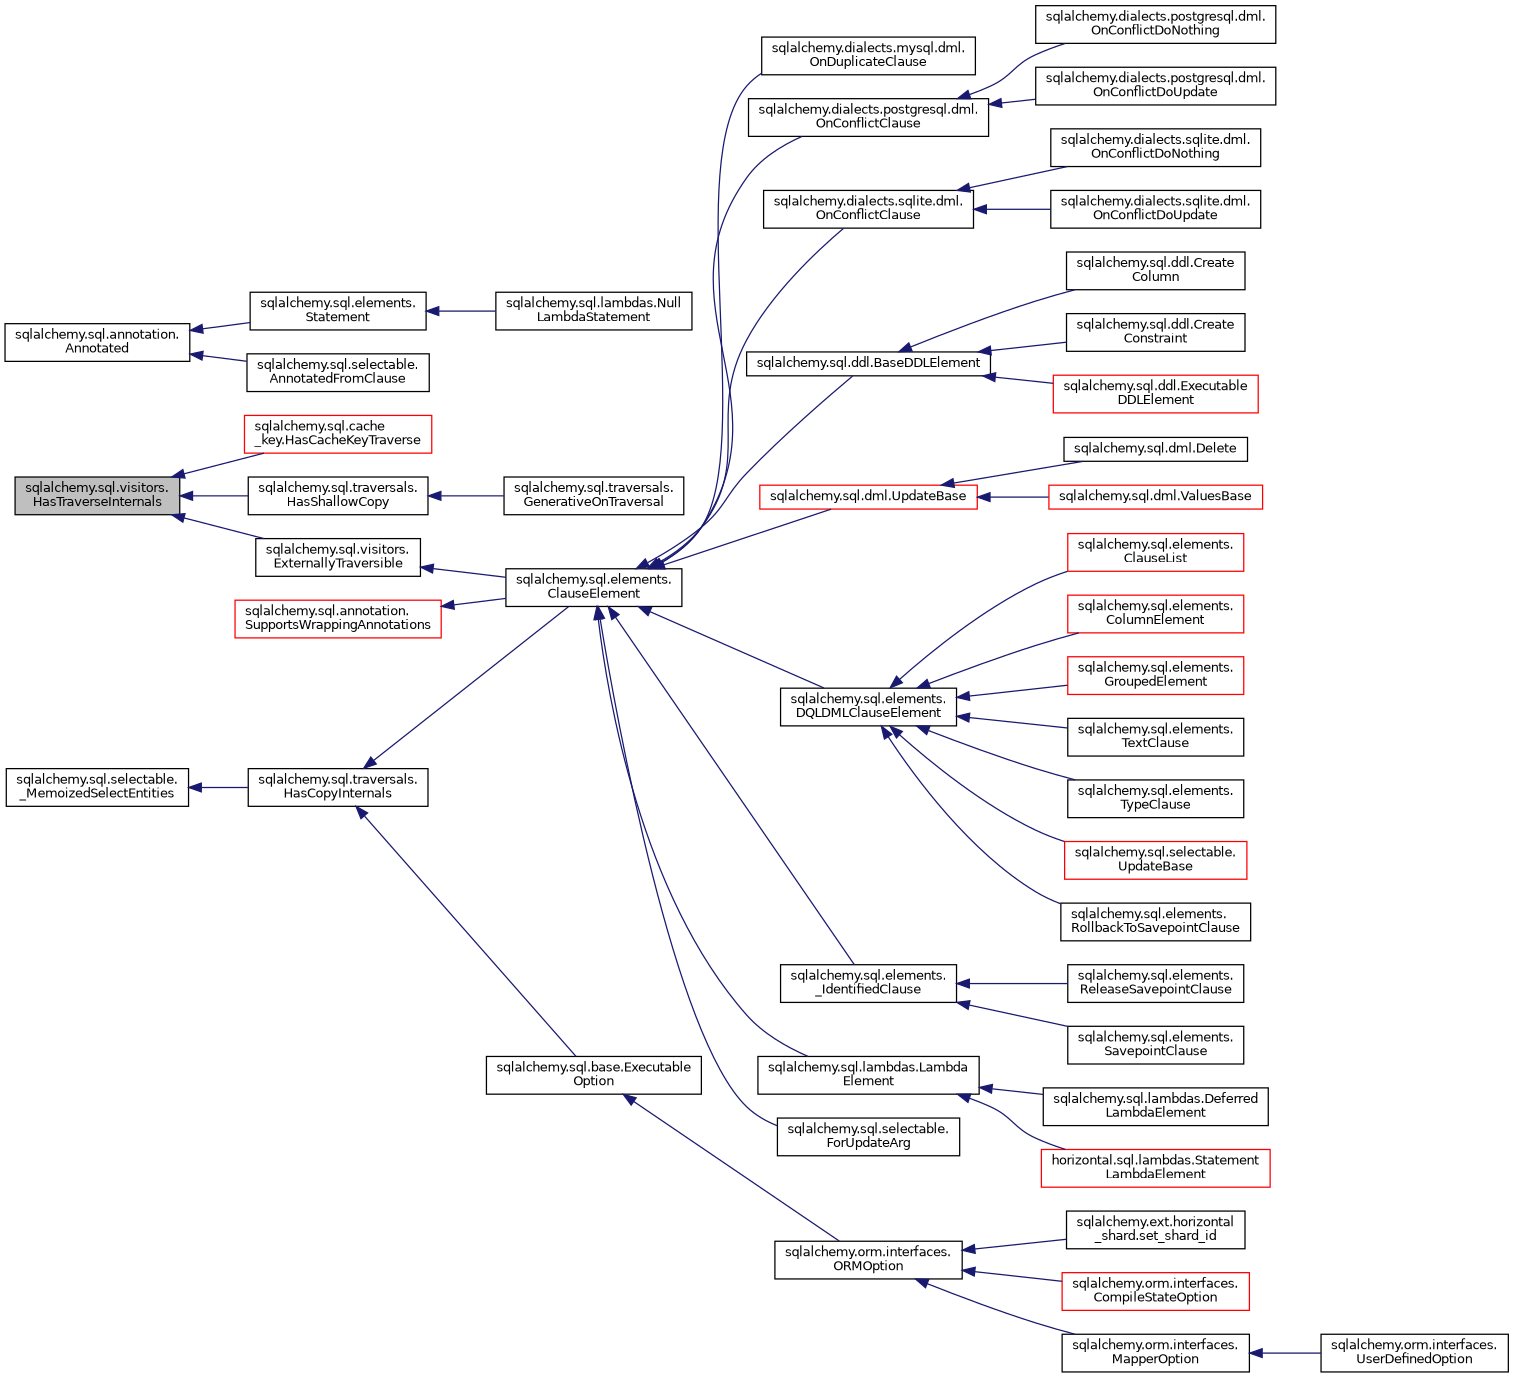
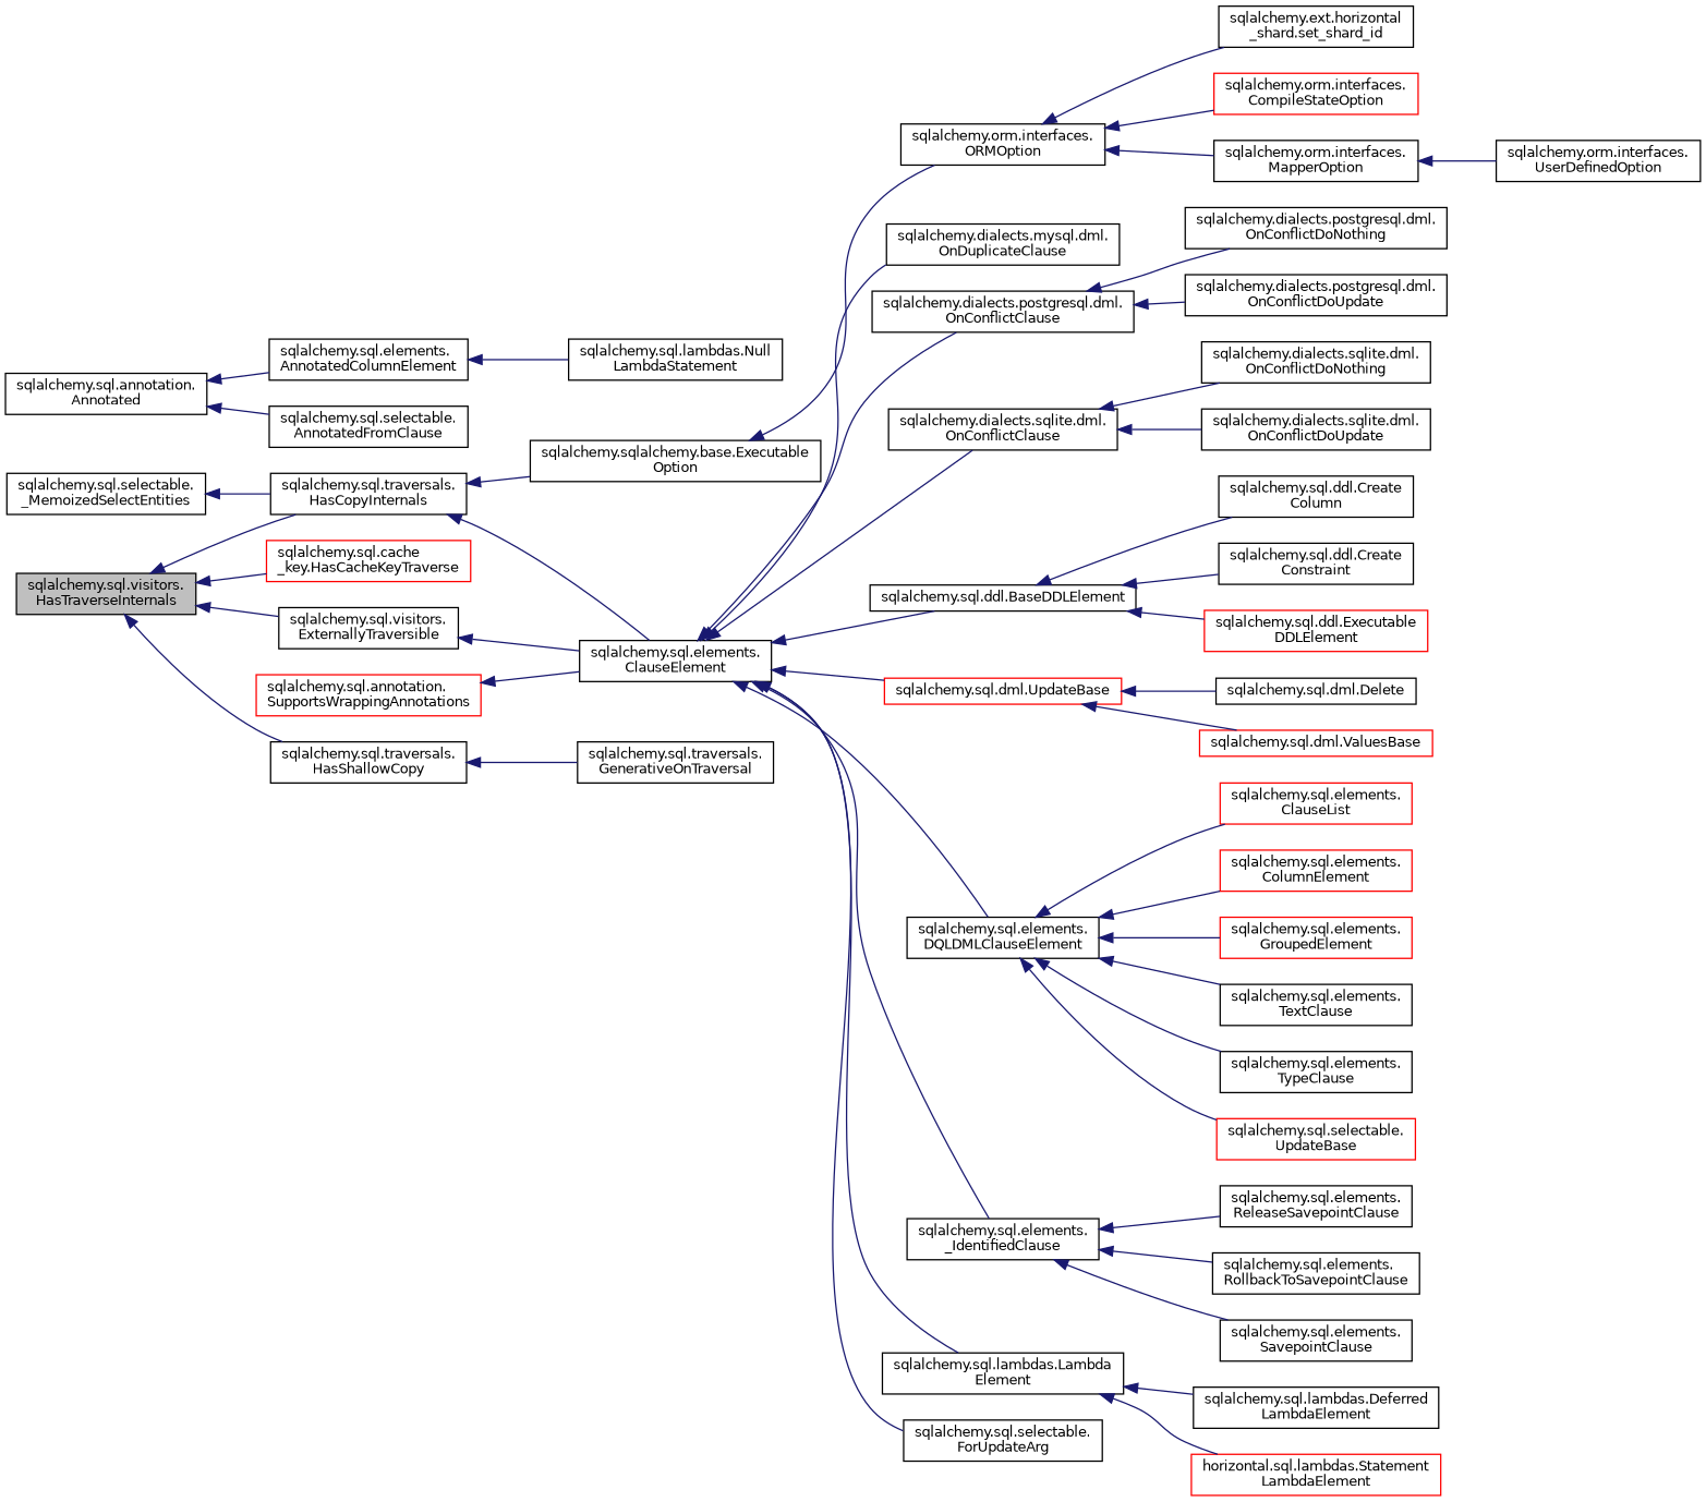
  digraph {
    rankdir=LR
    node [color=black fillcolor=white fontname=Helvetica fontsize=10 shape=record style=filled]
    edge [color=midnightblue dir=back fontname=Helvetica fontsize=10 labelfontname=Helvetica labelfontsize=10 style=solid]
    n1 [fillcolor=grey75 fontcolor=black height=0.2 label="sqlalchemy.sql.visitors.\lHasTraverseInternals" width=0.4]
    n2 [color=red height=0.2 label="sqlalchemy.sql.cache\l_key.HasCacheKeyTraverse" width=0.4]
    n3 [height=0.2 label="sqlalchemy.sql.traversals.\lHasCopyInternals" width=0.4]
    n4 [height=0.2 label="sqlalchemy.sql.traversals.\lHasShallowCopy" width=0.4]
    n5 [height=0.2 label="sqlalchemy.sql.visitors.\lExternallyTraversible" width=0.4]
-   n6 [height=0.2 label="sqlalchemy.sql.base.Executable\lOption" width=0.4]
+   n6 [height=0.2 label="sqlalchemy.sqlalchemy.base.Executable\lOption" width=0.4]
    n7 [height=0.2 label="sqlalchemy.sql.elements.\lClauseElement" width=0.4]
    n8 [height=0.2 label="sqlalchemy.sql.traversals.\lGenerativeOnTraversal" width=0.4]
    n9 [height=0.2 label="sqlalchemy.orm.interfaces.\lORMOption" width=0.4]
    n10 [height=0.2 label="sqlalchemy.dialects.mysql.dml.\lOnDuplicateClause" width=0.4]
    n11 [height=0.2 label="sqlalchemy.dialects.postgresql.dml.\lOnConflictClause" width=0.4]
    n12 [height=0.2 label="sqlalchemy.dialects.sqlite.dml.\lOnConflictClause" width=0.4]
    n13 [height=0.2 label="sqlalchemy.sql.ddl.BaseDDLElement" width=0.4]
    n14 [color=red height=0.2 label="sqlalchemy.sql.dml.UpdateBase" width=0.4]
    n15 [height=0.2 label="sqlalchemy.sql.elements.\lDQLDMLClauseElement" width=0.4]
    n16 [height=0.2 label="sqlalchemy.sql.elements.\l_IdentifiedClause" width=0.4]
    n17 [height=0.2 label="sqlalchemy.sql.lambdas.Lambda\lElement" width=0.4]
    n18 [height=0.2 label="sqlalchemy.sql.selectable.\lForUpdateArg" width=0.4]
    n19 [height=0.2 label="sqlalchemy.sql.selectable.\l_MemoizedSelectEntities" width=0.4]
    n20 [height=0.2 label="sqlalchemy.ext.horizontal\l_shard.set_shard_id" width=0.4]
    n21 [color=red height=0.2 label="sqlalchemy.orm.interfaces.\lCompileStateOption" width=0.4]
    n22 [height=0.2 label="sqlalchemy.orm.interfaces.\lMapperOption" width=0.4]
    n23 [height=0.2 label="sqlalchemy.orm.interfaces.\lUserDefinedOption" width=0.4]
    n24 [height=0.2 label="sqlalchemy.dialects.postgresql.dml.\lOnConflictDoNothing" width=0.4]
    n25 [height=0.2 label="sqlalchemy.dialects.postgresql.dml.\lOnConflictDoUpdate" width=0.4]
    n26 [height=0.2 label="sqlalchemy.dialects.sqlite.dml.\lOnConflictDoNothing" width=0.4]
    n27 [height=0.2 label="sqlalchemy.dialects.sqlite.dml.\lOnConflictDoUpdate" width=0.4]
    n28 [height=0.2 label="sqlalchemy.sql.ddl.Create\lColumn" width=0.4]
    n29 [height=0.2 label="sqlalchemy.sql.ddl.Create\lConstraint" width=0.4]
    n30 [color=red height=0.2 label="sqlalchemy.sql.ddl.Executable\lDDLElement" width=0.4]
    n31 [height=0.2 label="sqlalchemy.sql.dml.Delete" width=0.4]
    n32 [color=red height=0.2 label="sqlalchemy.sql.dml.ValuesBase" width=0.4]
    n33 [color=red height=0.2 label="sqlalchemy.sql.elements.\lClauseList" width=0.4]
    n34 [color=red height=0.2 label="sqlalchemy.sql.elements.\lColumnElement" width=0.4]
    n35 [color=red height=0.2 label="sqlalchemy.sql.elements.\lGroupedElement" width=0.4]
    n36 [height=0.2 label="sqlalchemy.sql.elements.\lTextClause" width=0.4]
    n37 [height=0.2 label="sqlalchemy.sql.elements.\lTypeClause" width=0.4]
    n38 [color=red height=0.2 label="sqlalchemy.sql.selectable.\lUpdateBase" width=0.4]
    n39 [height=0.2 label="sqlalchemy.sql.elements.\lReleaseSavepointClause" width=0.4]
    n40 [height=0.2 label="sqlalchemy.sql.elements.\lRollbackToSavepointClause" width=0.4]
    n41 [height=0.2 label="sqlalchemy.sql.elements.\lSavepointClause" width=0.4]
    n42 [height=0.2 label="sqlalchemy.sql.lambdas.Deferred\lLambdaElement" width=0.4]
    n43 [color=red height=0.2 label="horizontal.sql.lambdas.Statement\lLambdaElement" width=0.4]
    n44 [height=0.2 label="sqlalchemy.sql.lambdas.Null\lLambdaStatement" width=0.4]
    n45 [height=0.2 label="sqlalchemy.sql.annotation.\lAnnotated" width=0.4]
-   n46 [height=0.2 label="sqlalchemy.sql.elements.\lStatement" width=0.4]
+   n46 [height=0.2 label="sqlalchemy.sql.elements.\lAnnotatedColumnElement" width=0.4]
    n47 [height=0.2 label="sqlalchemy.sql.selectable.\lAnnotatedFromClause" width=0.4]
    n48 [color=red height=0.2 label="sqlalchemy.sql.annotation.\lSupportsWrappingAnnotations" width=0.4]
    n1 -> n2
+   n1 -> n3
    n1 -> n4
    n1 -> n5
    n3 -> n6
    n3 -> n7
    n4 -> n8
    n5 -> n7
    n6 -> n9
    n7 -> n10
    n7 -> n11
    n7 -> n12
    n7 -> n13
    n7 -> n14
    n7 -> n15
    n7 -> n16
    n7 -> n17
    n7 -> n18
    n9 -> n20
    n9 -> n21
    n9 -> n22
    n11 -> n24
    n11 -> n25
    n12 -> n26
    n12 -> n27
    n13 -> n28
    n13 -> n29
    n13 -> n30
    n14 -> n31
    n14 -> n32
    n15 -> n33
    n15 -> n34
    n15 -> n35
    n15 -> n36
    n15 -> n37
    n15 -> n38
    n16 -> n39
-   n15 -> n40
+   n16 -> n40
    n16 -> n41
    n17 -> n42
    n17 -> n43
    n19 -> n3
    n22 -> n23
    n45 -> n46
    n45 -> n47
    n46 -> n44
    n48 -> n7
  }
